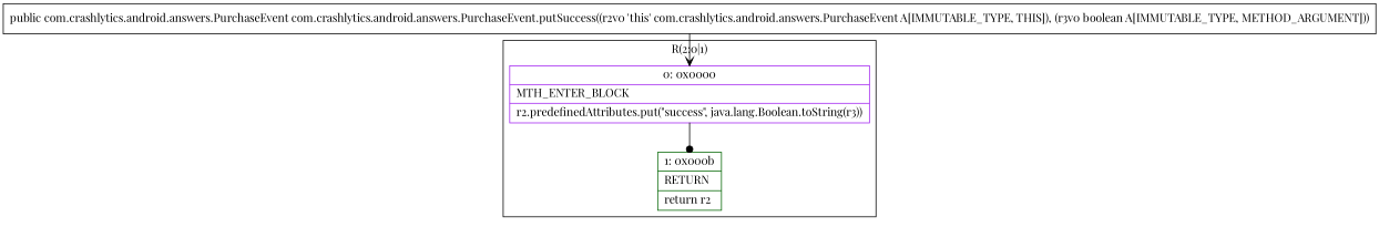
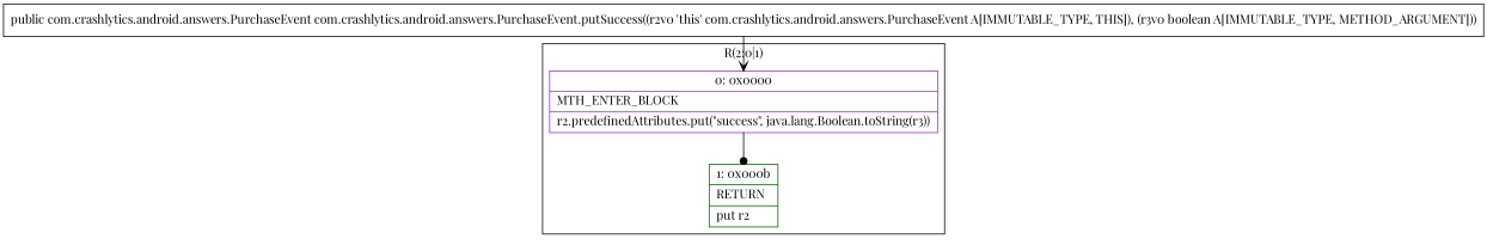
  digraph {
    fontname="Playfair Display"
    node [shape=record fontname="Playfair Display"]
    edge [fontname="Playfair Display"]
    n1 [color=purple label="{0\:\ 0x0000|MTH_ENTER_BLOCK\l|r2.predefinedAttributes.put(\"success\", java.lang.Boolean.toString(r3))\l}"]
-   n2 [color=darkgreen label="{1\:\ 0x000b|RETURN\l|return r2\l}"]
+   n2 [color=darkgreen label="{1\:\ 0x000b|RETURN\l|put r2\l}"]
    n3 [label="{public com.crashlytics.android.answers.PurchaseEvent com.crashlytics.android.answers.PurchaseEvent.putSuccess((r2v0 'this' com.crashlytics.android.answers.PurchaseEvent A[IMMUTABLE_TYPE, THIS]), (r3v0 boolean A[IMMUTABLE_TYPE, METHOD_ARGUMENT])) }" color=black]
    subgraph cluster_1 {
      label="R(2:0|1)"
      n1
      n2
    }
    n1 -> n2 [arrowhead=dot]
    n3 -> n1 [arrowhead=vee]
  }
